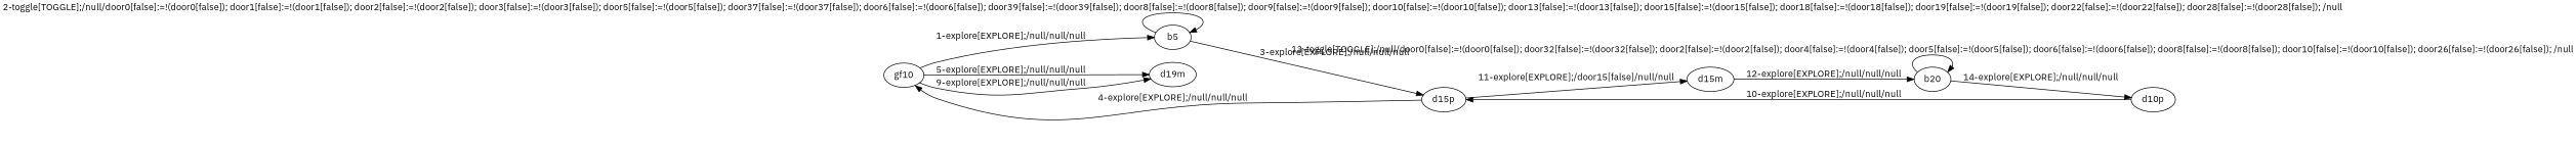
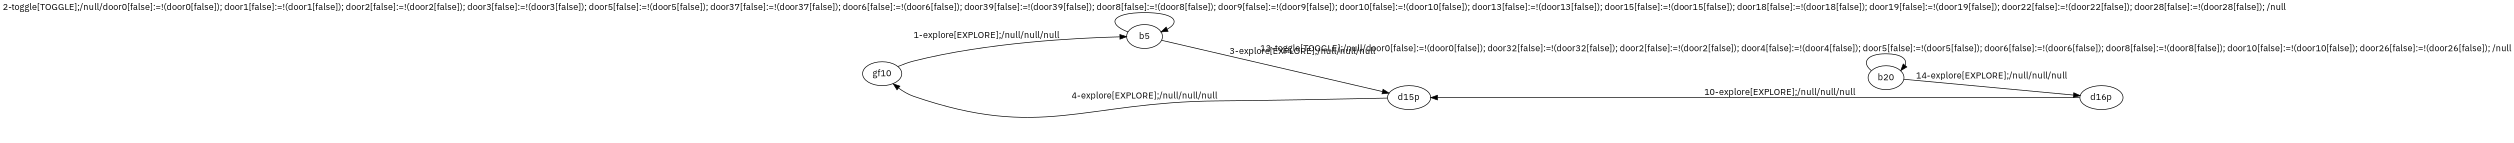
  digraph {
    fontname="IBM Plex Sans"
    rankdir=LR
    node [fontname="IBM Plex Sans"]
    edge [fontname="IBM Plex Sans"]
    gf10
    b5
-   d19m
    d15p
-   d15m
    b20
-   d10p
+   d10p [label=d16p]
    gf10 -> b5 [label="1-explore[EXPLORE];/null/null/null"]
-   gf10 -> d19m [label="5-explore[EXPLORE];/null/null/null"]
-   gf10 -> d19m [label="9-explore[EXPLORE];/null/null/null"]
    b5 -> b5 [label="2-toggle[TOGGLE];/null/door0[false]:=!(door0[false]); door1[false]:=!(door1[false]); door2[false]:=!(door2[false]); door3[false]:=!(door3[false]); door5[false]:=!(door5[false]); door37[false]:=!(door37[false]); door6[false]:=!(door6[false]); door39[false]:=!(door39[false]); door8[false]:=!(door8[false]); door9[false]:=!(door9[false]); door10[false]:=!(door10[false]); door13[false]:=!(door13[false]); door15[false]:=!(door15[false]); door18[false]:=!(door18[false]); door19[false]:=!(door19[false]); door22[false]:=!(door22[false]); door28[false]:=!(door28[false]); /null"]
    b5 -> d15p [label="3-explore[EXPLORE];/null/null/null"]
    d15p -> gf10 [label="4-explore[EXPLORE];/null/null/null"]
-   d15p -> d15m [label="11-explore[EXPLORE];/door15[false]/null/null"]
-   d15m -> b20 [label="12-explore[EXPLORE];/null/null/null"]
    b20 -> b20 [label="13-toggle[TOGGLE];/null/door0[false]:=!(door0[false]); door32[false]:=!(door32[false]); door2[false]:=!(door2[false]); door4[false]:=!(door4[false]); door5[false]:=!(door5[false]); door6[false]:=!(door6[false]); door8[false]:=!(door8[false]); door10[false]:=!(door10[false]); door26[false]:=!(door26[false]); /null"]
    b20 -> d10p [label="14-explore[EXPLORE];/null/null/null"]
    d10p -> d15p [label="10-explore[EXPLORE];/null/null/null"]
  }
